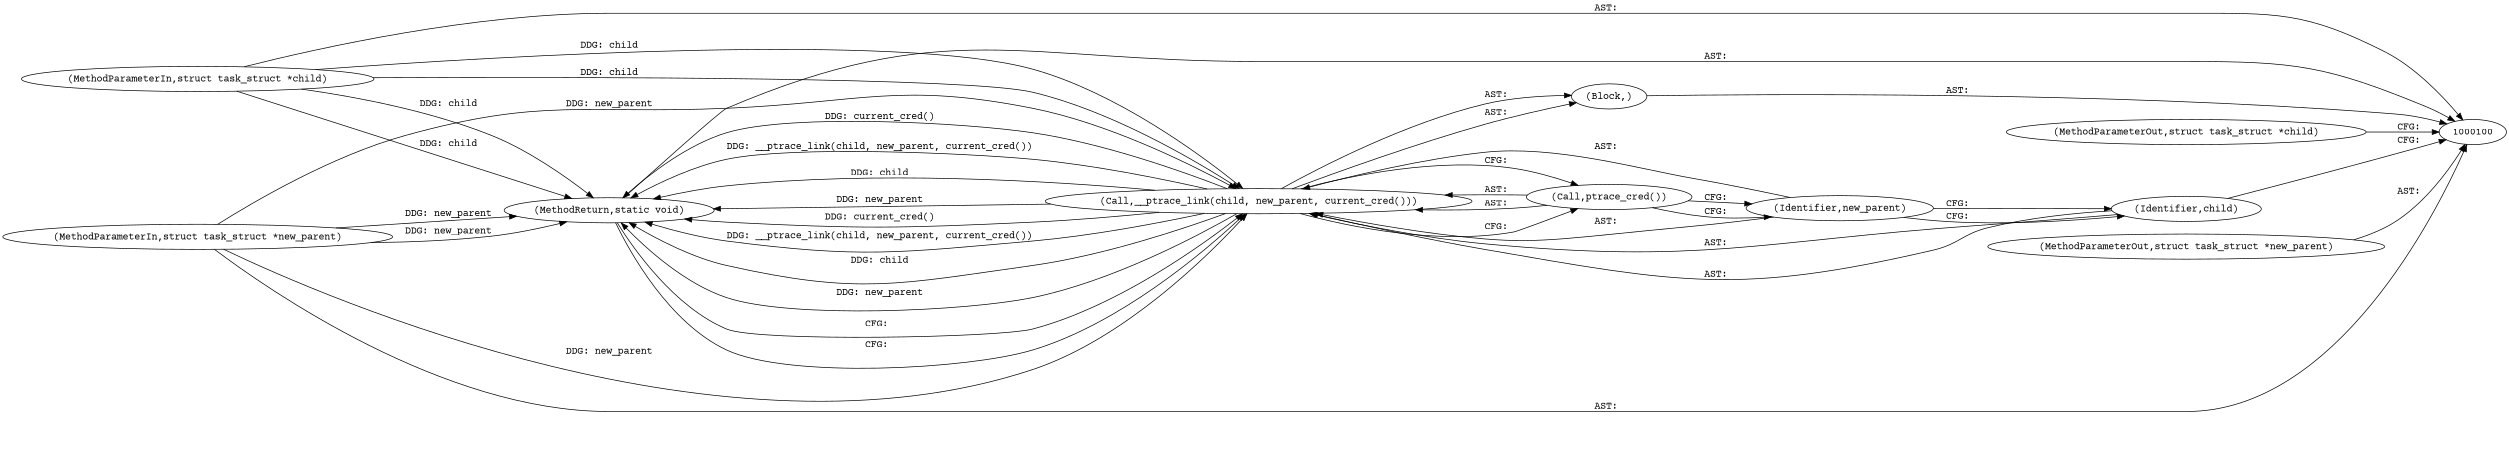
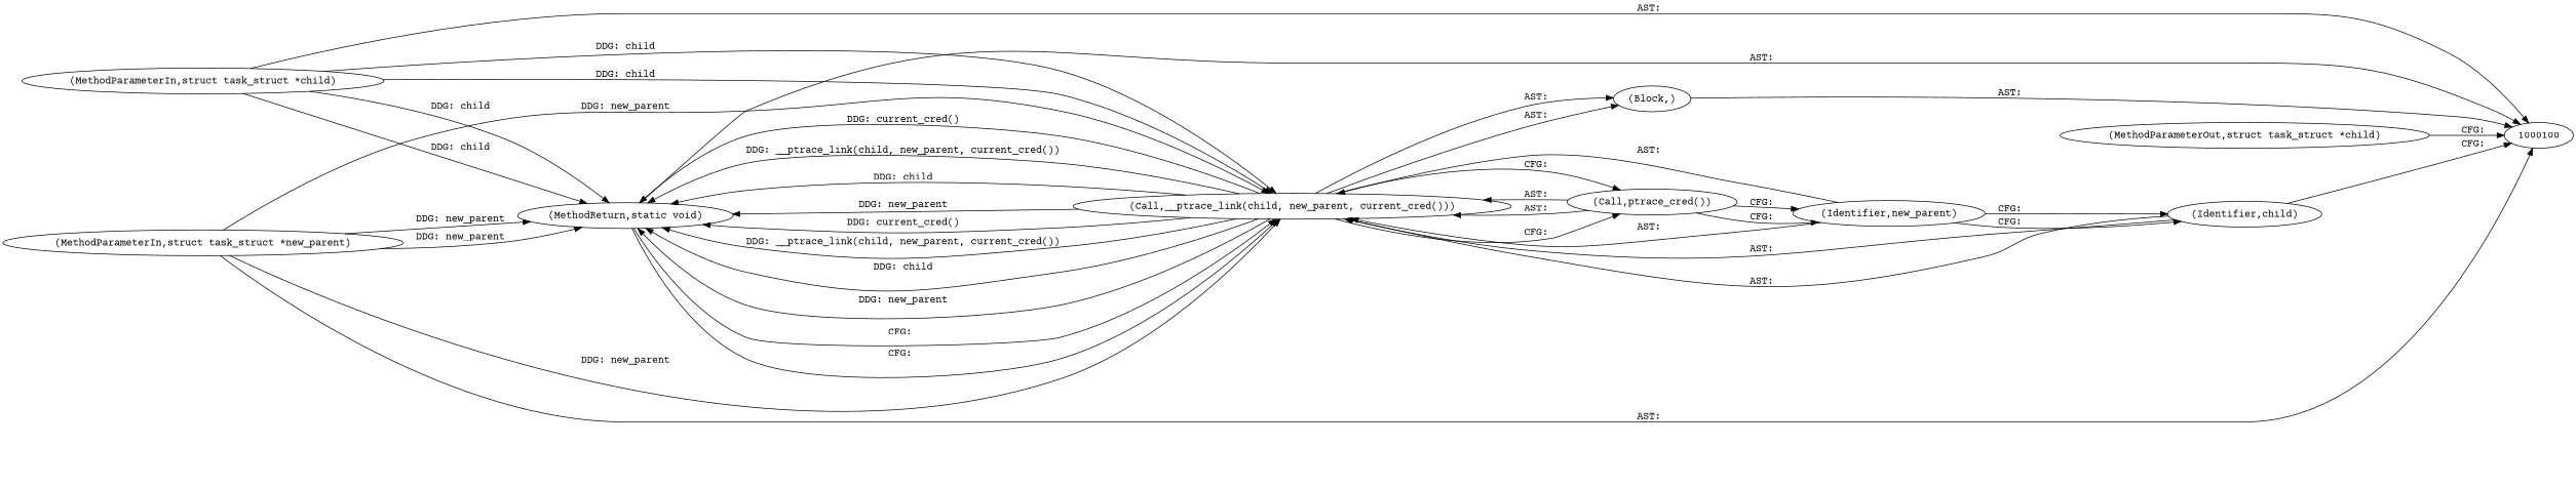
  digraph {
    fontname="Courier Prime"
    rankdir=LR
    node [fontname="Courier Prime"]
    edge [fontname="Courier Prime"]
    n1 [label="(MethodReturn,static void)"]
    n2 [label="(Call,__ptrace_link(child, new_parent, current_cred()))"]
    1000100
    n4 [label="(Block,)"]
    n5 [label="(Call,ptrace_cred())"]
    n6 [label="(MethodParameterIn,struct task_struct *child)"]
    n7 [label="(MethodParameterOut,struct task_struct *child)"]
    n8 [label="(MethodParameterIn,struct task_struct *new_parent)"]
-   n9 [label="(MethodParameterOut,struct task_struct *new_parent)"]
    n10 [label="(Identifier,new_parent)"]
    n11 [label="(Identifier,child)"]
    n1 -> n2 [label="CFG: "]
    n1 -> n2 [label="CFG: "]
    n1 -> 1000100 [label="AST: "]
    n2 -> n1 [label="DDG: current_cred()"]
    n2 -> n1 [label="DDG: __ptrace_link(child, new_parent, current_cred())"]
    n2 -> n1 [label="DDG: child"]
    n2 -> n1 [label="DDG: new_parent"]
    n2 -> n1 [label="DDG: current_cred()"]
    n2 -> n1 [label="DDG: __ptrace_link(child, new_parent, current_cred())"]
    n2 -> n1 [label="DDG: child"]
    n2 -> n1 [label="DDG: new_parent"]
    n2 -> n4 [label="AST: "]
    n2 -> n4 [label="AST: "]
    n2 -> n5 [label="CFG: "]
    n2 -> n5 [label="CFG: "]
    n4 -> 1000100 [label="AST: "]
    n5 -> n2 [label="AST: "]
    n5 -> n2 [label="AST: "]
    n5 -> n10 [label="CFG: "]
    n5 -> n10 [label="CFG: "]
    n6 -> n1 [label="DDG: child"]
    n6 -> n1 [label="DDG: child"]
    n6 -> n2 [label="DDG: child"]
    n6 -> n2 [label="DDG: child"]
    n6 -> 1000100 [label="AST: "]
    n7 -> 1000100 [label="CFG: "]
    n8 -> n1 [label="DDG: new_parent"]
    n8 -> n1 [label="DDG: new_parent"]
    n8 -> n2 [label="DDG: new_parent"]
    n8 -> n2 [label="DDG: new_parent"]
    n8 -> 1000100 [label="AST: "]
-   n9 -> 1000100 [label="AST: "]
    n10 -> n2 [label="AST: "]
    n10 -> n2 [label="AST: "]
    n10 -> n11 [label="CFG: "]
    n10 -> n11 [label="CFG: "]
    n11 -> n2 [label="AST: "]
    n11 -> n2 [label="AST: "]
    n11 -> 1000100 [label="CFG: "]
  }
